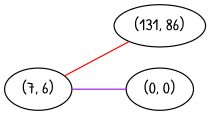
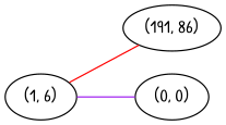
  graph {
    fontname="Patrick Hand"
    rankdir=LR
    node [fontname="Patrick Hand"]
    edge [fontname="Patrick Hand"]
-   "(7, 6)"
-   "(191, 86)" [label="(131, 86)"]
+   "(7, 6)" [label="(1, 6)"]
+   "(191, 86)"
    "(0, 0)"
    "(7, 6)" -- "(191, 86)" [color=red weight=1]
    "(7, 6)" -- "(0, 0)" [color=purple weight=4]
  }
